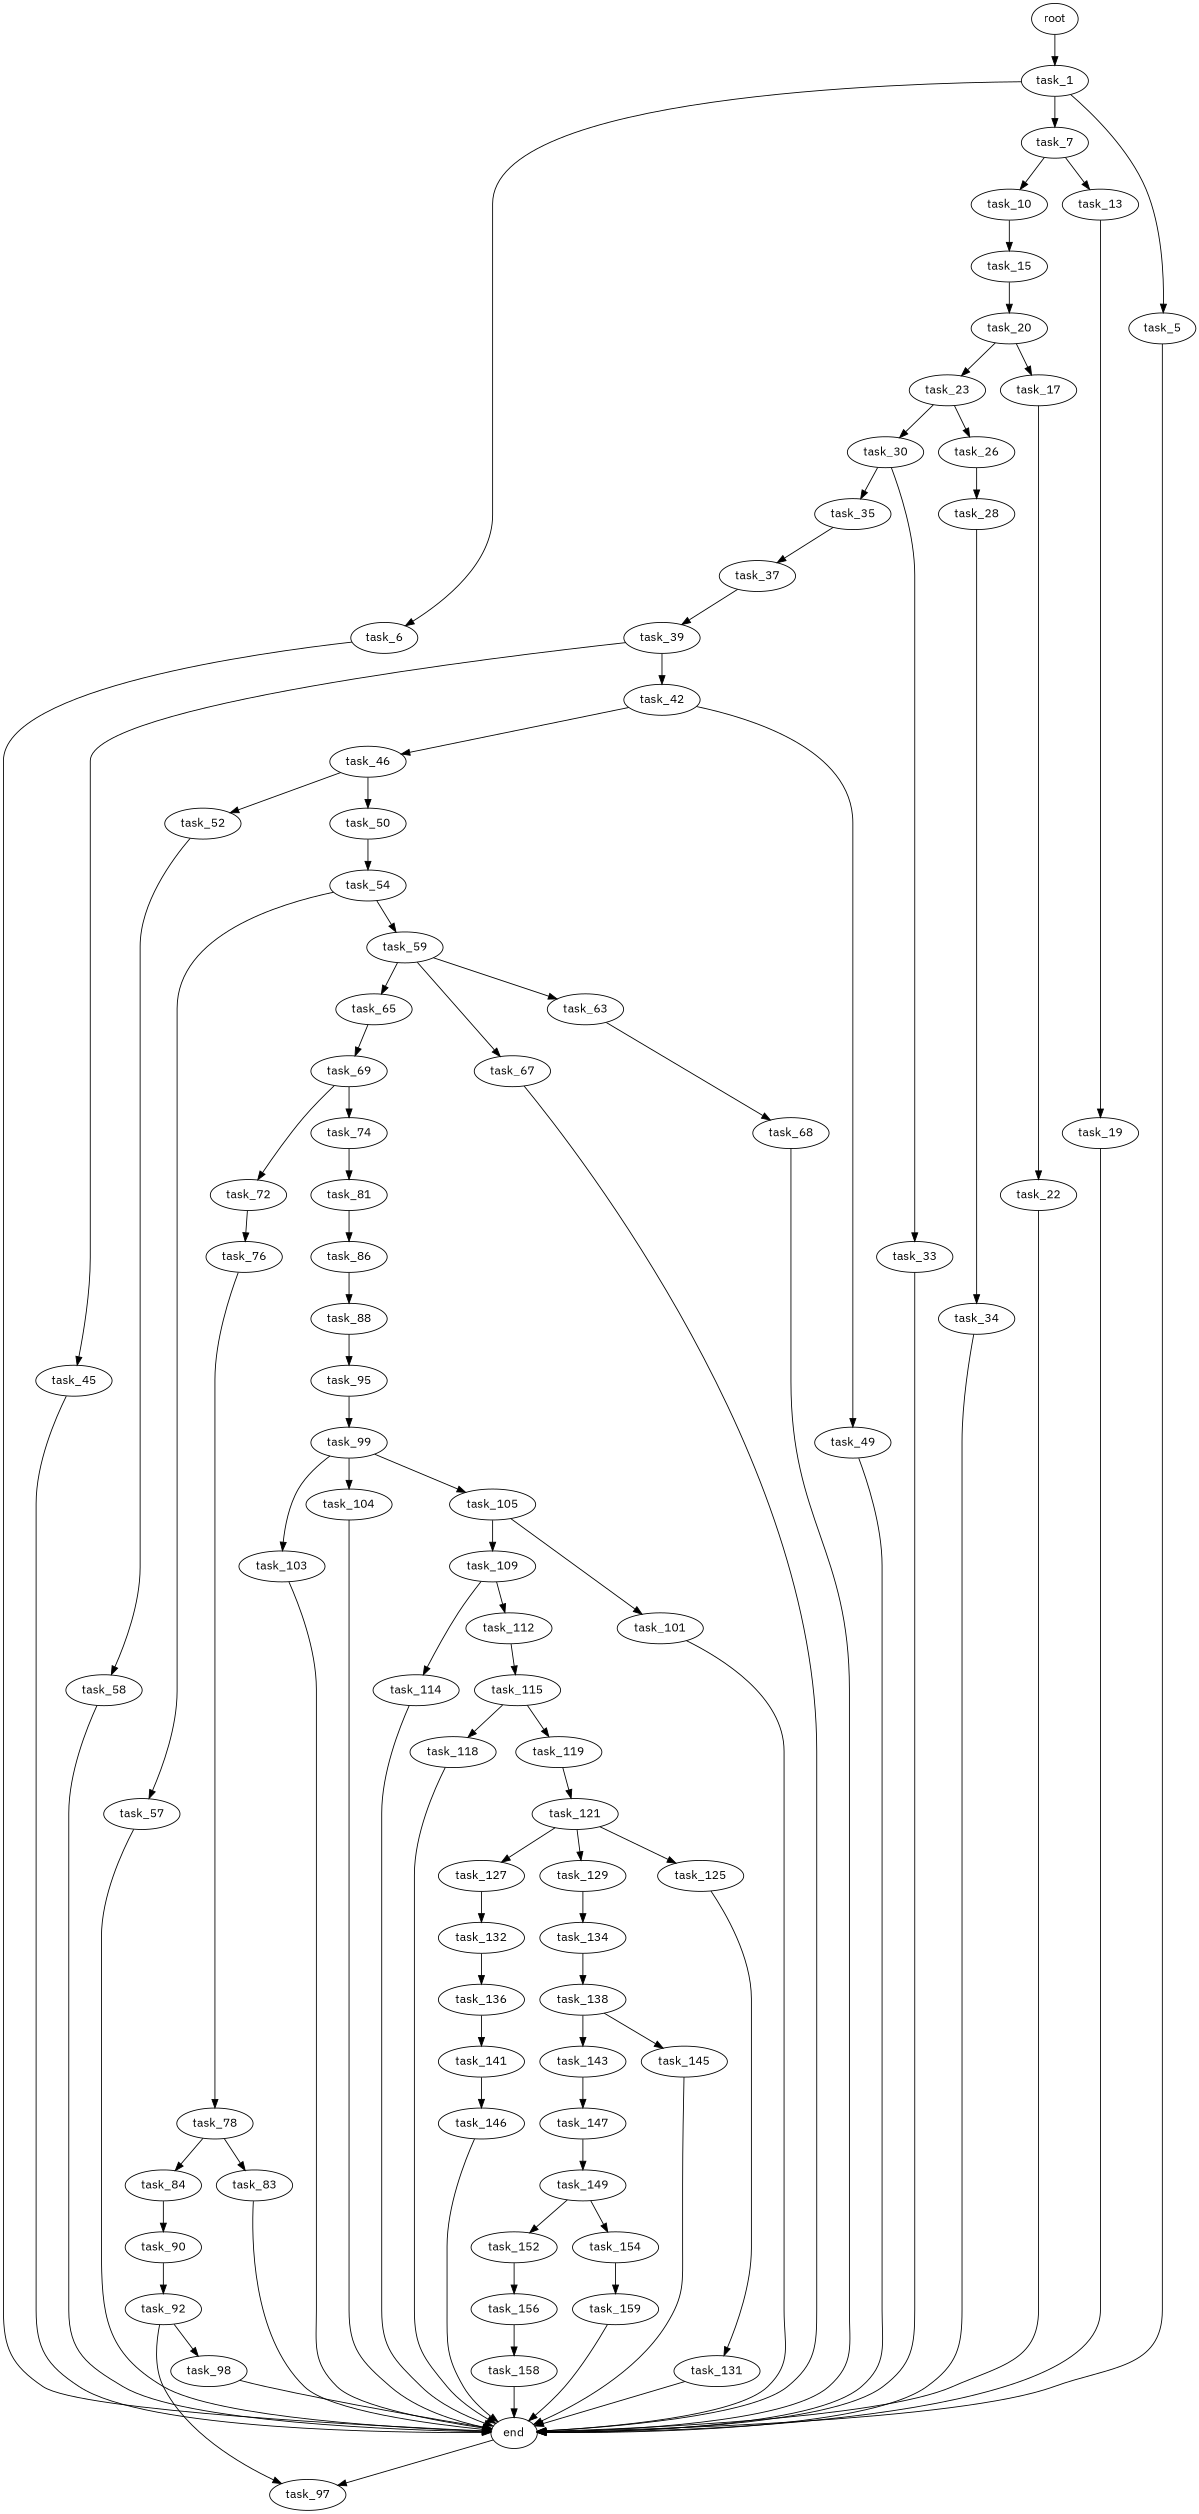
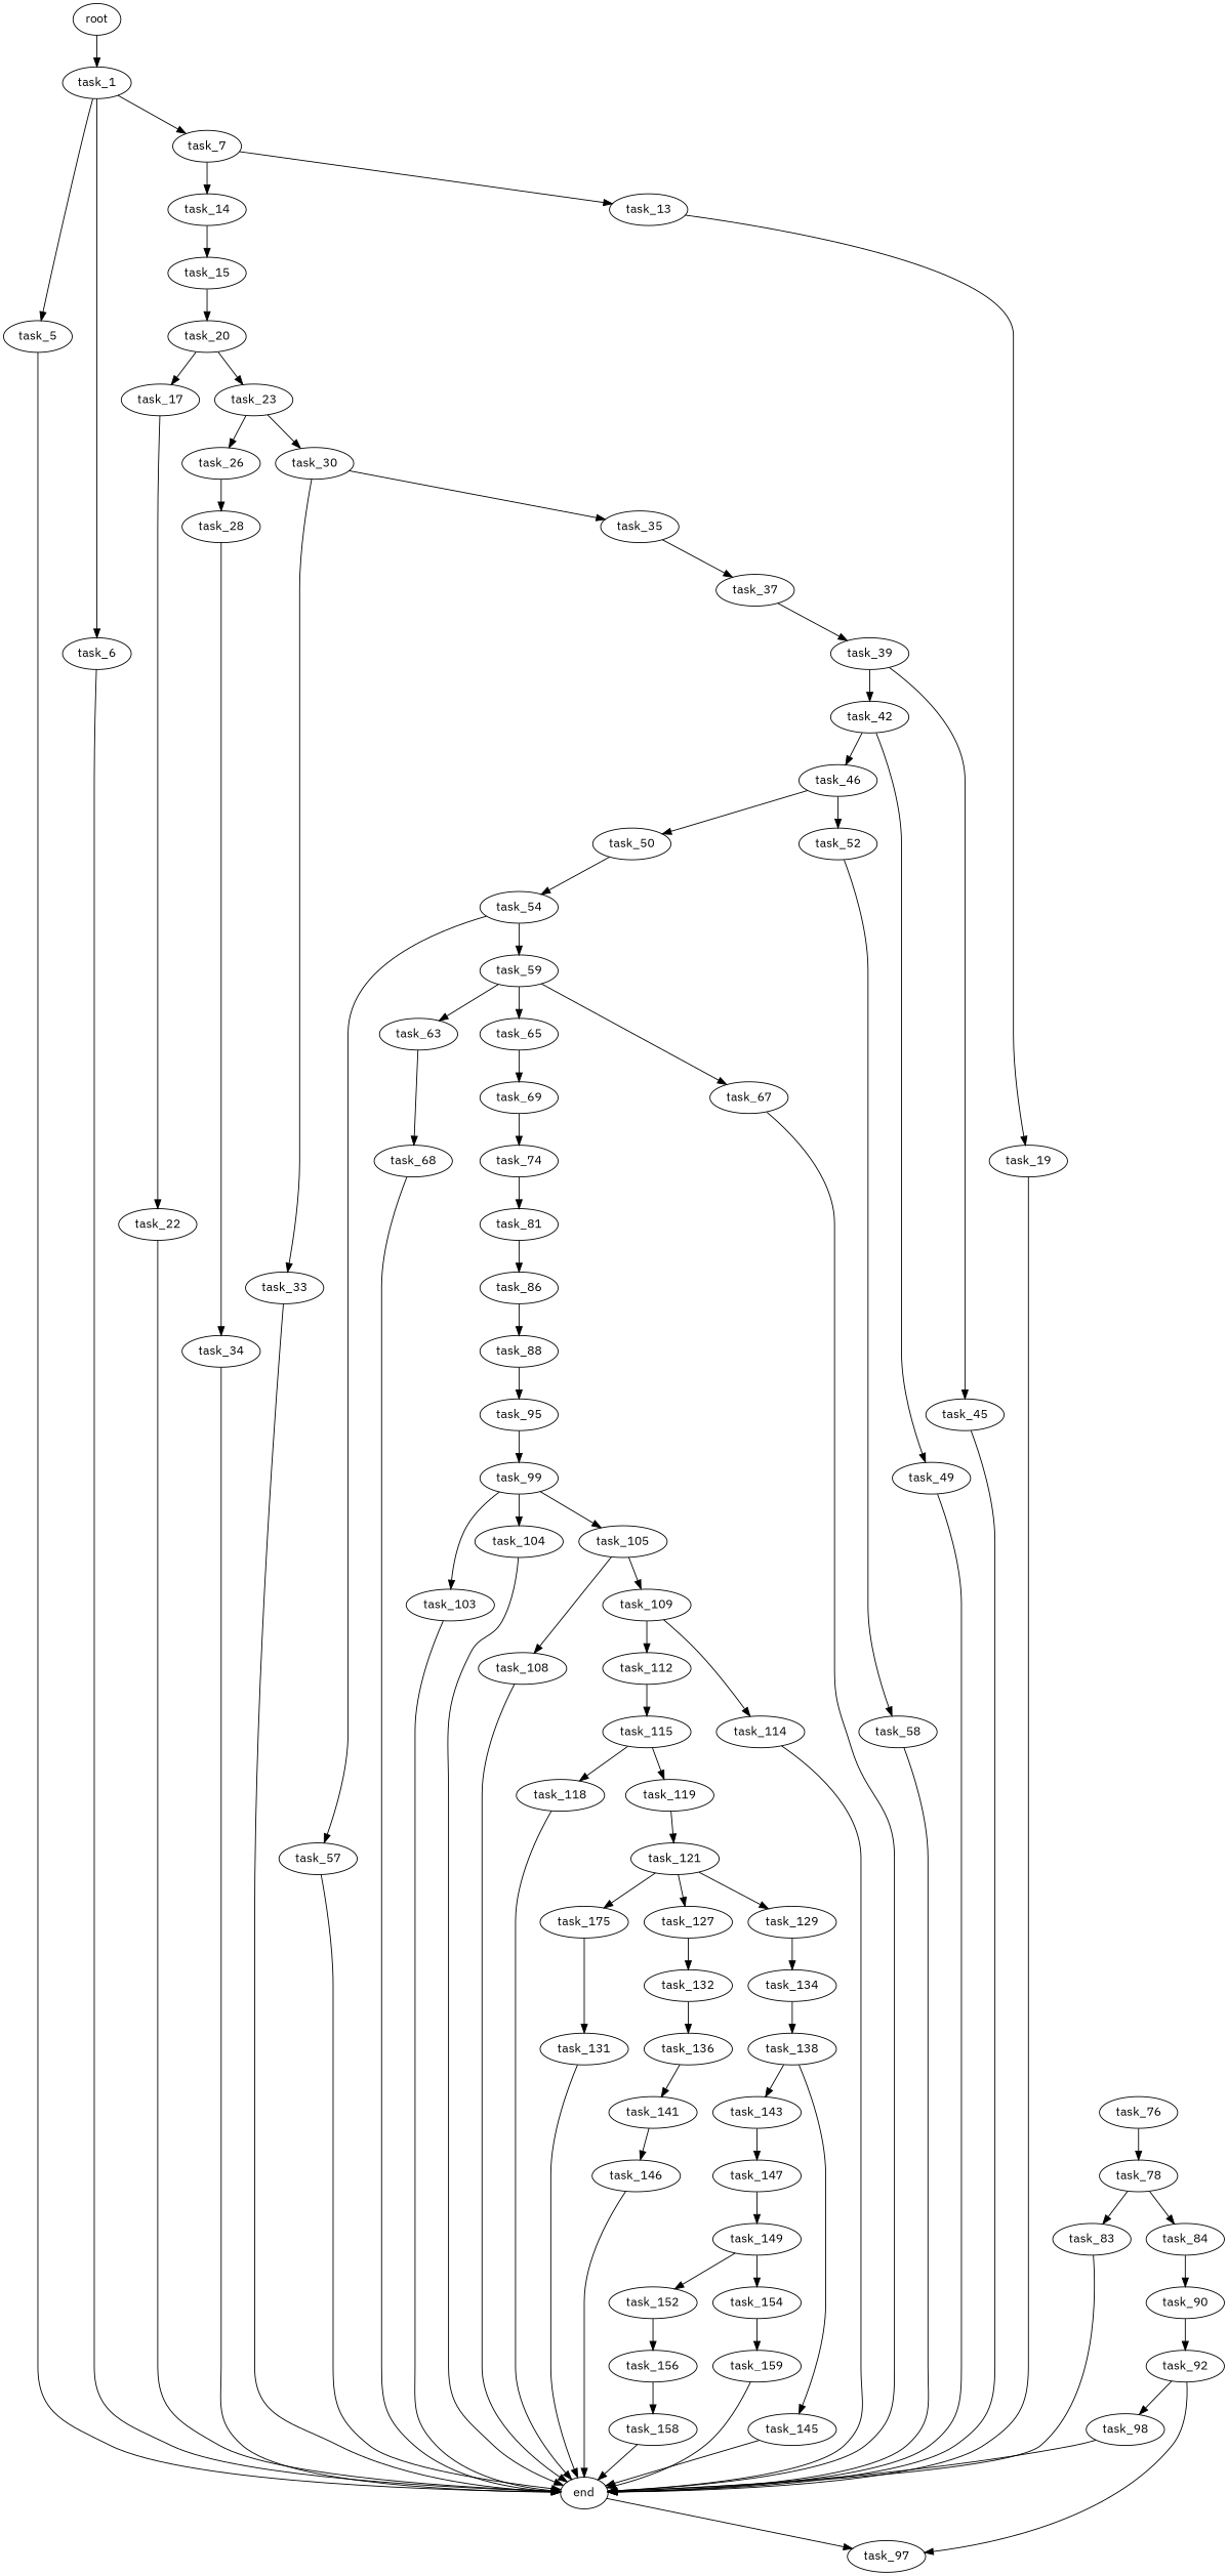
  digraph {
    fontname="IBM Plex Sans"
    node [fontname="IBM Plex Sans"]
    edge [fontname="IBM Plex Sans"]
    root
    task_1
    task_5
    task_6
    task_7
    end
-   task_10
+   task_10 [label=task_14]
    task_13
    task_97
    task_15
    task_19
    task_20
    task_17
    task_22
    task_23
    task_26
    task_30
    task_28
    task_33
    task_35
    task_34
    task_37
    task_39
    task_42
    task_45
    task_46
    task_49
    task_50
    task_52
    task_54
    task_58
    task_57
    task_59
    task_63
    task_65
    task_67
    task_68
    task_69
-   task_72
    task_74
    task_76
    task_81
    task_78
    task_86
    task_83
    task_84
    task_90
    task_88
    task_92
    task_95
    task_99
    task_98
    task_103
    task_104
    task_105
-   task_108 [label=task_101]
+   task_108
    task_109
    task_112
    task_114
    task_115
    task_118
    task_119
    task_121
-   task_125
+   task_125 [label=task_175]
    task_127
    task_129
    task_131
    task_132
    task_134
    task_136
    task_138
    task_141
    task_143
    task_145
    task_146
    task_147
    task_149
    task_152
    task_154
    task_156
    task_159
    task_158
    root -> task_1
    task_1 -> task_5
    task_1 -> task_6
    task_1 -> task_7
    task_5 -> end
    task_6 -> end
    task_7 -> task_10
    task_7 -> task_13
    end -> task_97
    task_10 -> task_15
    task_13 -> task_19
    task_15 -> task_20
    task_19 -> end
    task_20 -> task_17
    task_20 -> task_23
    task_17 -> task_22
    task_22 -> end
    task_23 -> task_26
    task_23 -> task_30
    task_26 -> task_28
    task_30 -> task_33
    task_30 -> task_35
    task_28 -> task_34
    task_33 -> end
    task_35 -> task_37
    task_34 -> end
    task_37 -> task_39
    task_39 -> task_42
    task_39 -> task_45
    task_42 -> task_46
    task_42 -> task_49
    task_45 -> end
    task_46 -> task_50
    task_46 -> task_52
    task_49 -> end
    task_50 -> task_54
    task_52 -> task_58
    task_54 -> task_57
    task_54 -> task_59
    task_58 -> end
    task_57 -> end
    task_59 -> task_63
    task_59 -> task_65
    task_59 -> task_67
    task_63 -> task_68
    task_65 -> task_69
    task_67 -> end
    task_68 -> end
-   task_69 -> task_72
    task_69 -> task_74
-   task_72 -> task_76
    task_74 -> task_81
    task_76 -> task_78
    task_81 -> task_86
    task_78 -> task_83
    task_78 -> task_84
    task_86 -> task_88
    task_83 -> end
    task_84 -> task_90
    task_90 -> task_92
    task_88 -> task_95
    task_92 -> task_97
    task_92 -> task_98
    task_95 -> task_99
    task_99 -> task_103
    task_99 -> task_104
    task_99 -> task_105
    task_98 -> end
    task_103 -> end
    task_104 -> end
    task_105 -> task_108
    task_105 -> task_109
    task_108 -> end
    task_109 -> task_112
    task_109 -> task_114
    task_112 -> task_115
    task_114 -> end
    task_115 -> task_118
    task_115 -> task_119
    task_118 -> end
    task_119 -> task_121
    task_121 -> task_125
    task_121 -> task_127
    task_121 -> task_129
    task_125 -> task_131
    task_127 -> task_132
    task_129 -> task_134
    task_131 -> end
    task_132 -> task_136
    task_134 -> task_138
    task_136 -> task_141
    task_138 -> task_143
    task_138 -> task_145
    task_141 -> task_146
    task_143 -> task_147
    task_145 -> end
    task_146 -> end
    task_147 -> task_149
    task_149 -> task_152
    task_149 -> task_154
    task_152 -> task_156
    task_154 -> task_159
    task_156 -> task_158
    task_159 -> end
    task_158 -> end
  }
